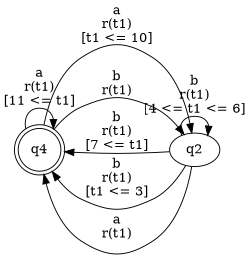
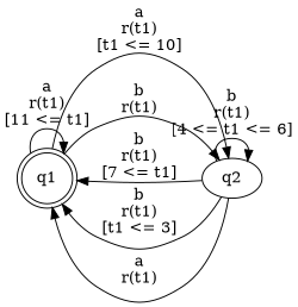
  digraph {
    rankdir=LR
-   n1 [label=q4 shape=doublecircle]
+   n1 [label=q1 shape=doublecircle]
    n2 [label=q2]
    n1 -> n1 [label="a\nr(t1)\n[11 <= t1]"]
    n1 -> n2 [label="a\nr(t1)\n[t1 <= 10]"]
    n1 -> n2 [label="b\nr(t1)\n"]
    n2 -> n1 [label="b\nr(t1)\n[7 <= t1]"]
    n2 -> n1 [label="b\nr(t1)\n[t1 <= 3]"]
    n2 -> n1 [label="a\nr(t1)\n"]
    n2 -> n2 [label="b\nr(t1)\n[4 <= t1 <= 6]"]
  }
